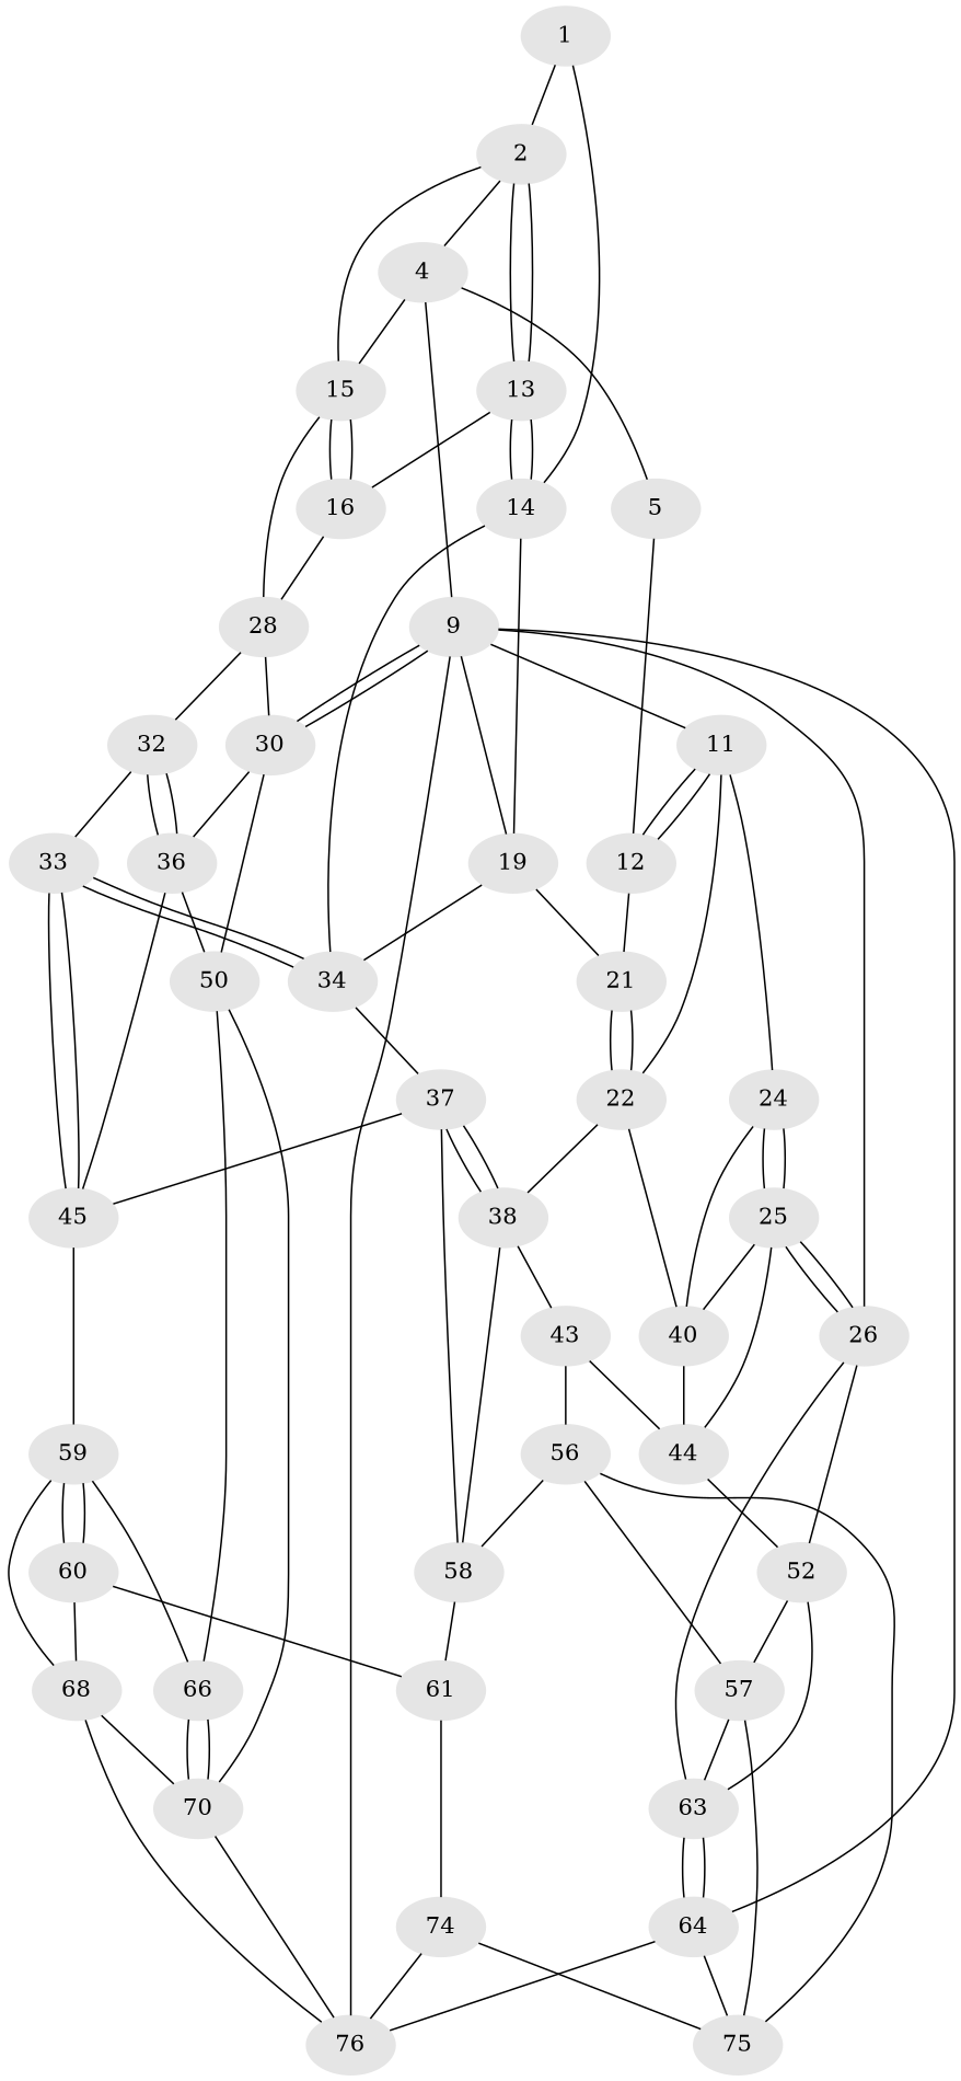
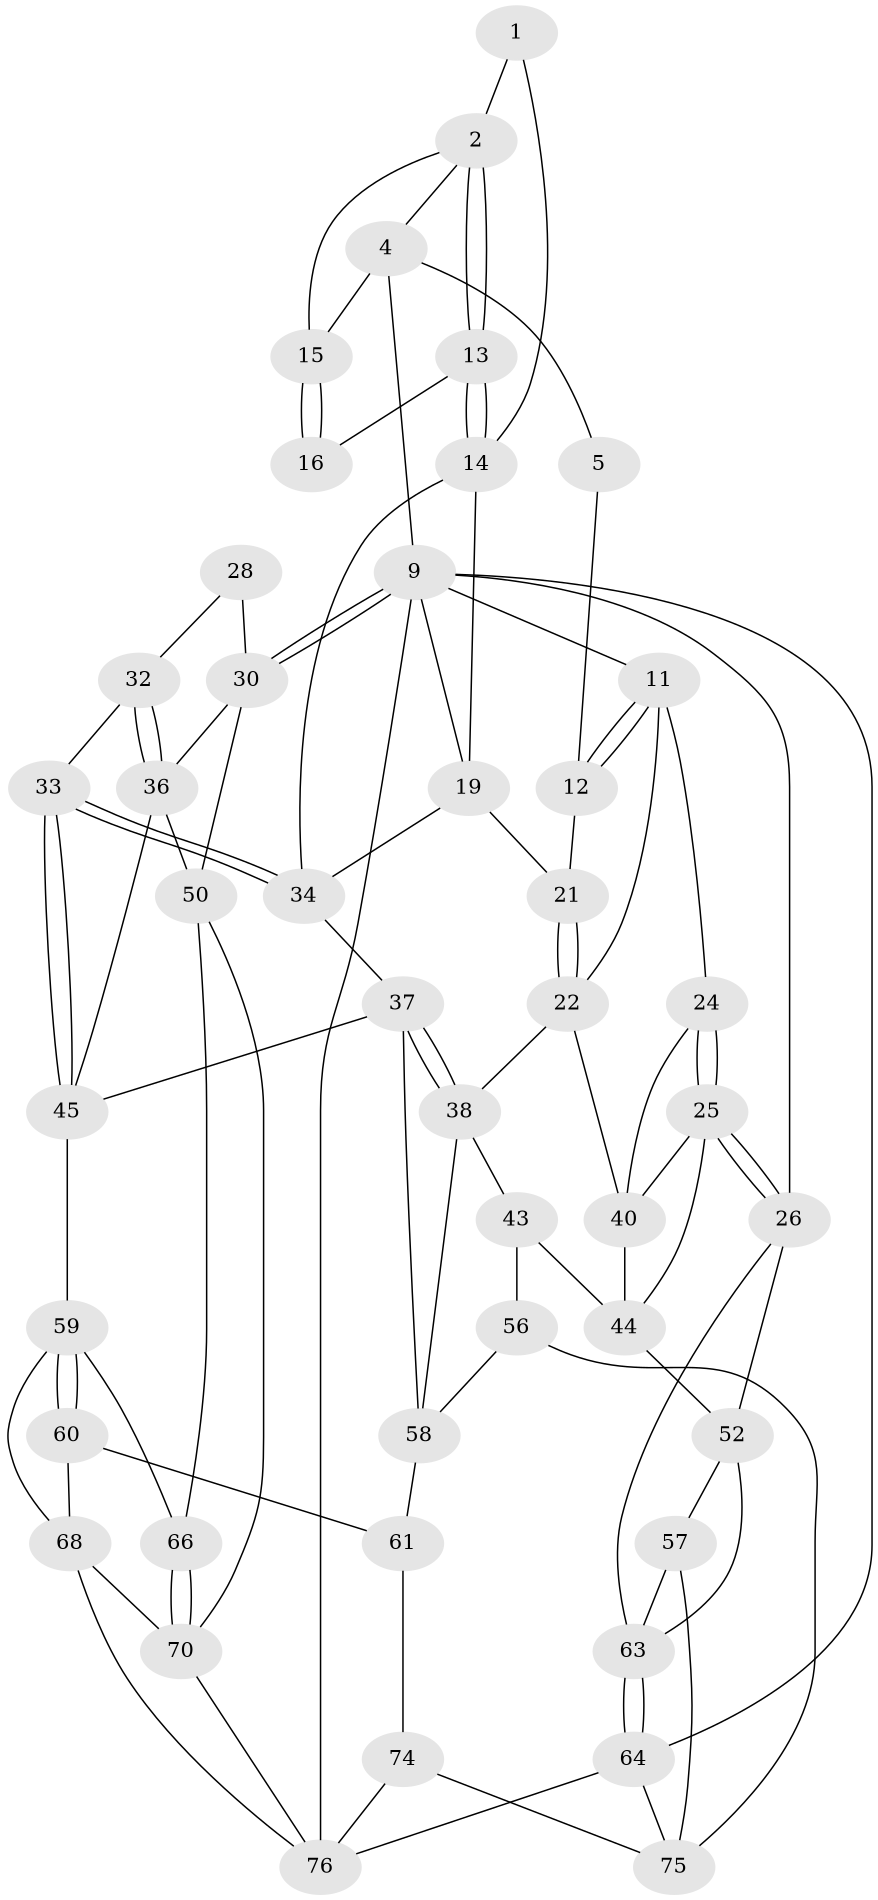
  graph {
    node [color=gray90 style=filled]
    1 [super="+6"]
    2 [super="+3"]
    14 [super="+18"]
    4 [super="+8"]
    13
    15 [super="+17"]
    5 [super="+7"]
    12 [super="+20"]
    19 [super="+27"]
    34 [super="+35"]
    9 [super="+10"]
    16
    28 [super="+29"]
    11 [super="+23"]
    26 [super="+54"]
    30 [super="+31"]
    64
    76 [super="+80"]
    21
    22 [super="+39"]
    24
    52 [super="+53"]
    63 [super="+78"]
    36 [super="+48"]
    50 [super="+51"]
    75 [super="+79"]
    38
    40 [super="+41"]
    25 [super="+42"]
    37 [super="+47"]
    32
    58 [super="+62"]
    43 [super="+55"]
    44 [super="+49"]
    57 [super="+77"]
    33
    45 [super="+46"]
    66
    70 [super="+72"]
    59 [super="+67"]
    61 [super="+73"]
    56 [super="+65"]
    60 [super="+69"]
    68 [super="+71"]
    74
    1 -- 2
    1 -- 14
    2 -- 4
    2 -- 13
    2 -- 13
    2 -- 15
    14 -- 19
    14 -- 34
    4 -- 15
    4 -- 5
    4 -- 9
    13 -- 14
    13 -- 14
    13 -- 16
    15 -- 16
    15 -- 16
-   15 -- 28
    5 -- 12
    12 -- 21
    19 -- 34
    19 -- 21
    34 -- 37
    9 -- 19
    9 -- 11
    9 -- 26
    9 -- 30
    9 -- 30
    9 -- 64
    9 -- 76
-   16 -- 28
    28 -- 30
    28 -- 32
    11 -- 12
    11 -- 12
    11 -- 22
    11 -- 24
    26 -- 52
    26 -- 63
    30 -- 36
    30 -- 50
    64 -- 76
    64 -- 75
    21 -- 22
    21 -- 22
    22 -- 38
    22 -- 40
    24 -- 40
    24 -- 25
    24 -- 25
    52 -- 63
    52 -- 57
    63 -- 64
    63 -- 64
    36 -- 50
    36 -- 45
    50 -- 66
    50 -- 70
    38 -- 58
    38 -- 43
    40 -- 44
    25 -- 26
    25 -- 26
    25 -- 40
    25 -- 44
    37 -- 38
    37 -- 38
    37 -- 58
    37 -- 45
    32 -- 36
    32 -- 36
    32 -- 33
    58 -- 61
    43 -- 44
    43 -- 56
    44 -- 52
    57 -- 63
    57 -- 75
    33 -- 34
    33 -- 34
    33 -- 45
    33 -- 45
    45 -- 59
    66 -- 70
    66 -- 70
    70 -- 76
    59 -- 66
    59 -- 60
    59 -- 60
    59 -- 68
    61 -- 74
    56 -- 75
    56 -- 58
-   56 -- 57
    60 -- 61 [weight=2]
    60 -- 68
    68 -- 76
    68 -- 70
    74 -- 76
    74 -- 75
  }
